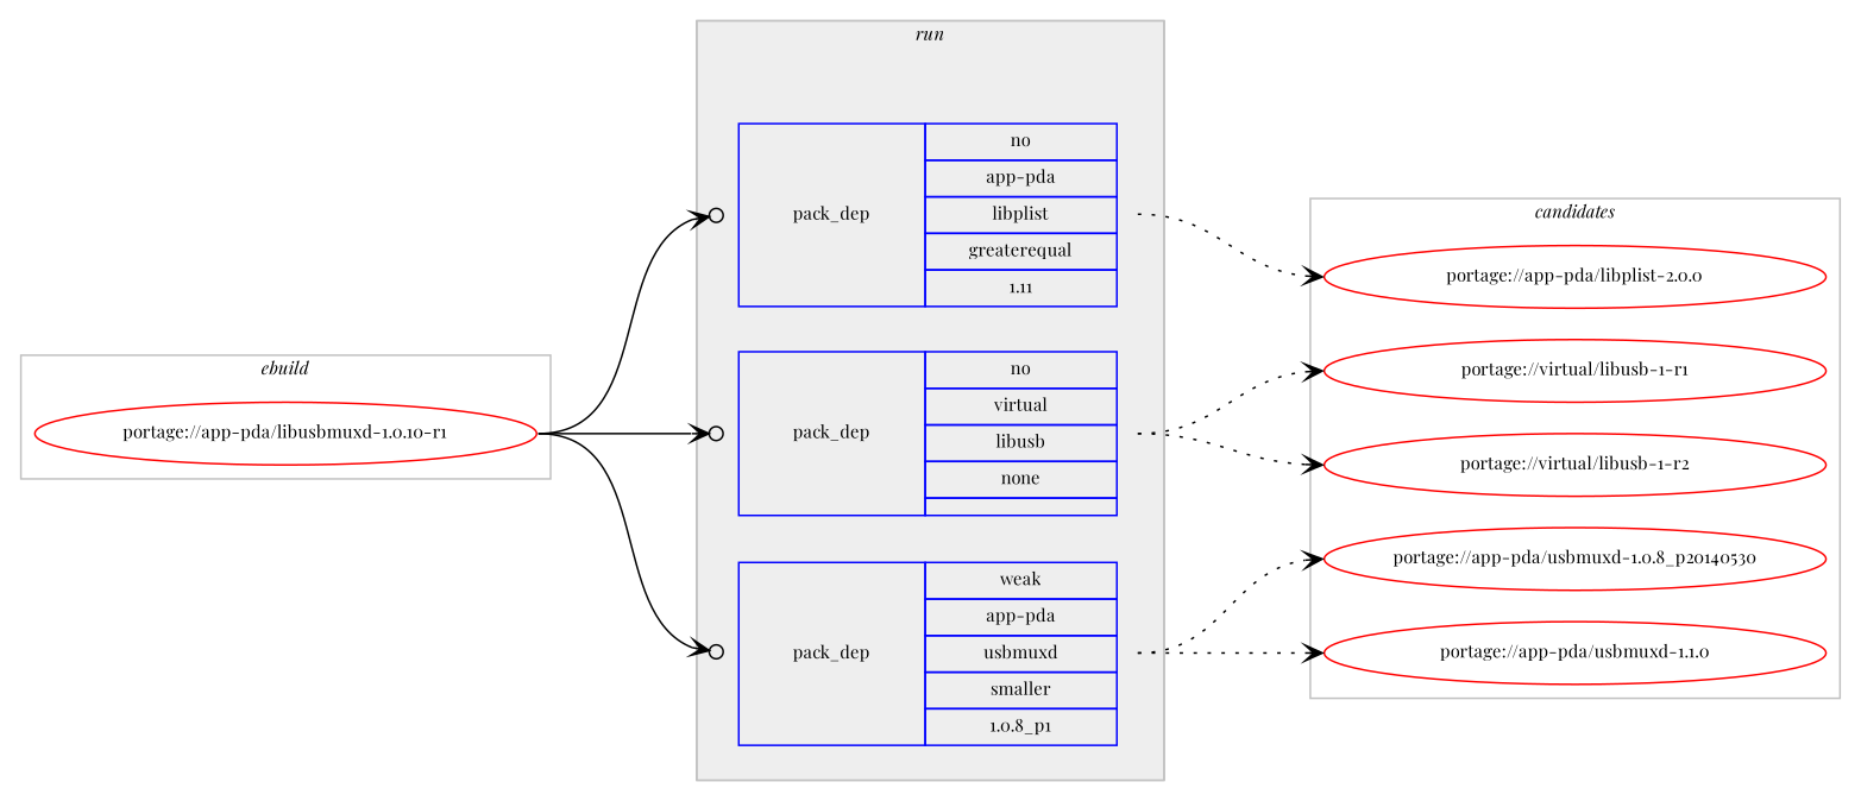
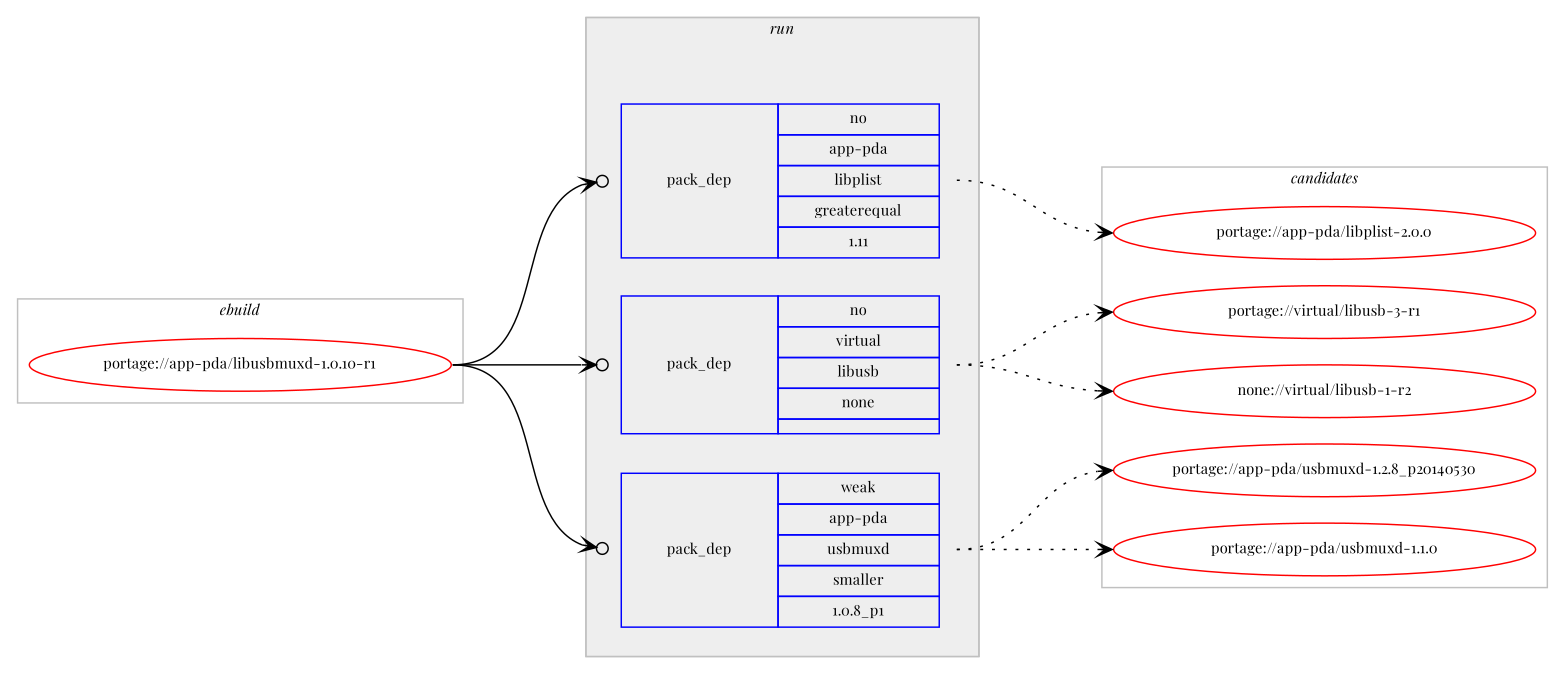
  digraph {
    compound=true
    concentrate=true
    fontname="Playfair Display"
    fontsize=10
    newrank=true
    rankdir=LR
    ranksep=1.5
    node [color=red fontname="Playfair Display" fontsize=10]
    edge [arrowhead=vee fontname="Playfair Display" headport=w style=dotted tailport=e weight=100]
    n1 [label="portage://app-pda/libusbmuxd-1.0.10-r1" width=4]
    n2 [color=blue label=<<TABLE BORDER="0" CELLBORDER="1" CELLSPACING="0" CELLPADDING="4" WIDTH="220"><TR><TD ROWSPAN="6" CELLPADDING="30">pack_dep</TD></TR><TR><TD WIDTH="110">no</TD></TR><TR><TD>app-pda</TD></TR><TR><TD>libplist</TD></TR><TR><TD>greaterequal</TD></TR><TR><TD>1.11</TD></TR></TABLE>> shape=none]
    n3 [color=blue label=<<TABLE BORDER="0" CELLBORDER="1" CELLSPACING="0" CELLPADDING="4" WIDTH="220"><TR><TD ROWSPAN="6" CELLPADDING="30">pack_dep</TD></TR><TR><TD WIDTH="110">no</TD></TR><TR><TD>virtual</TD></TR><TR><TD>libusb</TD></TR><TR><TD>none</TD></TR><TR><TD></TD></TR></TABLE>> shape=none]
    n4 [color=blue label=<<TABLE BORDER="0" CELLBORDER="1" CELLSPACING="0" CELLPADDING="4" WIDTH="220"><TR><TD ROWSPAN="6" CELLPADDING="30">pack_dep</TD></TR><TR><TD WIDTH="110">weak</TD></TR><TR><TD>app-pda</TD></TR><TR><TD>usbmuxd</TD></TR><TR><TD>smaller</TD></TR><TR><TD>1.0.8_p1</TD></TR></TABLE>> shape=none]
    n5 [label="portage://app-pda/libplist-2.0.0" width=4]
-   n6 [label="portage://virtual/libusb-1-r1" width=4]
-   n7 [label="portage://virtual/libusb-1-r2" width=4]
-   n8 [label="portage://app-pda/usbmuxd-1.0.8_p20140530" width=4]
+   n6 [label="portage://virtual/libusb-3-r1" width=4]
+   n7 [label="none://virtual/libusb-1-r2" width=4]
+   n8 [label="portage://app-pda/usbmuxd-1.2.8_p20140530" width=4]
    n9 [label="portage://app-pda/usbmuxd-1.1.0" width=4]
    subgraph cluster_1 {
      color=gray
      label=<<i>ebuild</i>>
      rank=same
      n1
    }
    subgraph cluster_2 {
      color=gray
      label=<<i>dependencies</i>>
      subgraph cluster_3 {
        color=gray
        fillcolor="#eeeeee"
        label=<<i>compile</i>>
        style=filled
      }
      subgraph cluster_4 {
        color=gray
        fillcolor="#eeeeee"
        label=<<i>compile and run</i>>
        style=filled
        subgraph sub_5 {
          color=gray
          fillcolor="#eeeeee"
          label=<<i>compile and run</i>>
          style=filled
          n2
        }
        subgraph sub_6 {
          color=gray
          fillcolor="#eeeeee"
          label=<<i>compile and run</i>>
          style=filled
          n3
        }
        subgraph sub_7 {
          color=gray
          fillcolor="#eeeeee"
          label=<<i>compile and run</i>>
          style=filled
          n4
        }
      }
      subgraph cluster_8 {
        color=gray
        fillcolor="#eeeeee"
        label=<<i>run</i>>
        style=filled
      }
    }
    subgraph cluster_9 {
      color=gray
      label=<<i>candidates</i>>
      rank=same
      subgraph sub_10 {
        color=black
        label=<<i>candidates</i>>
        nodesep=1
        rank=same
        n5
      }
      subgraph sub_11 {
        color=black
        label=<<i>candidates</i>>
        nodesep=1
        rank=same
        n6
        n7
      }
      subgraph sub_12 {
        color=black
        label=<<i>candidates</i>>
        nodesep=1
        rank=same
        n8
        n9
      }
    }
    n1 -> n2 [arrowhead=odotvee style=solid weight=20]
    n1 -> n3 [arrowhead=odotvee style=solid weight=20]
    n1 -> n4 [arrowhead=odotvee style=solid weight=20]
    n2 -> n5
    n3 -> n6
    n3 -> n7
    n4 -> n8
    n4 -> n9
  }
